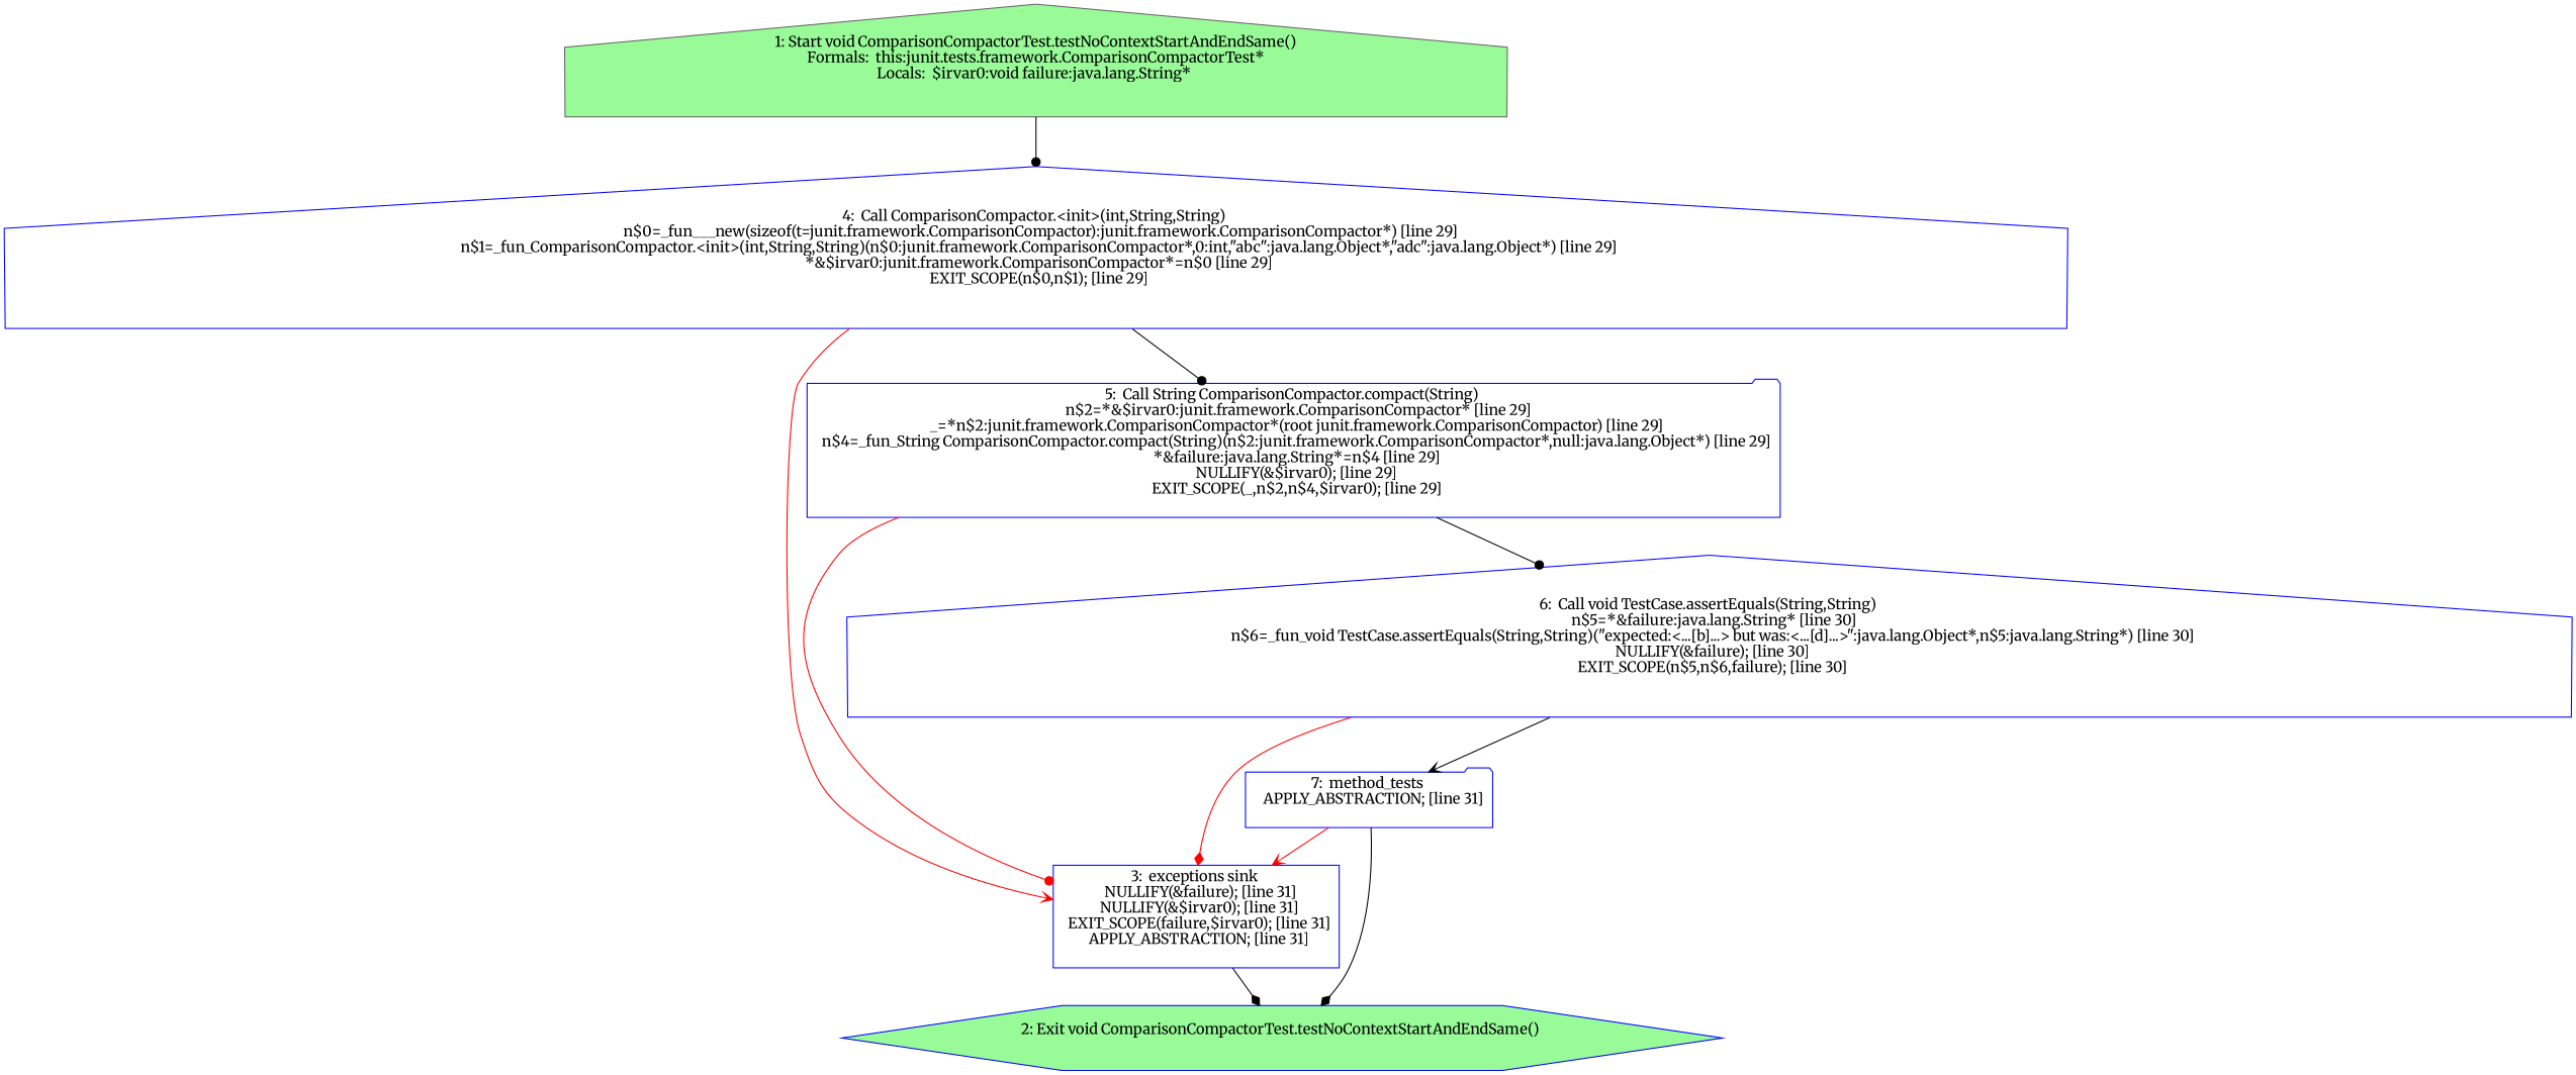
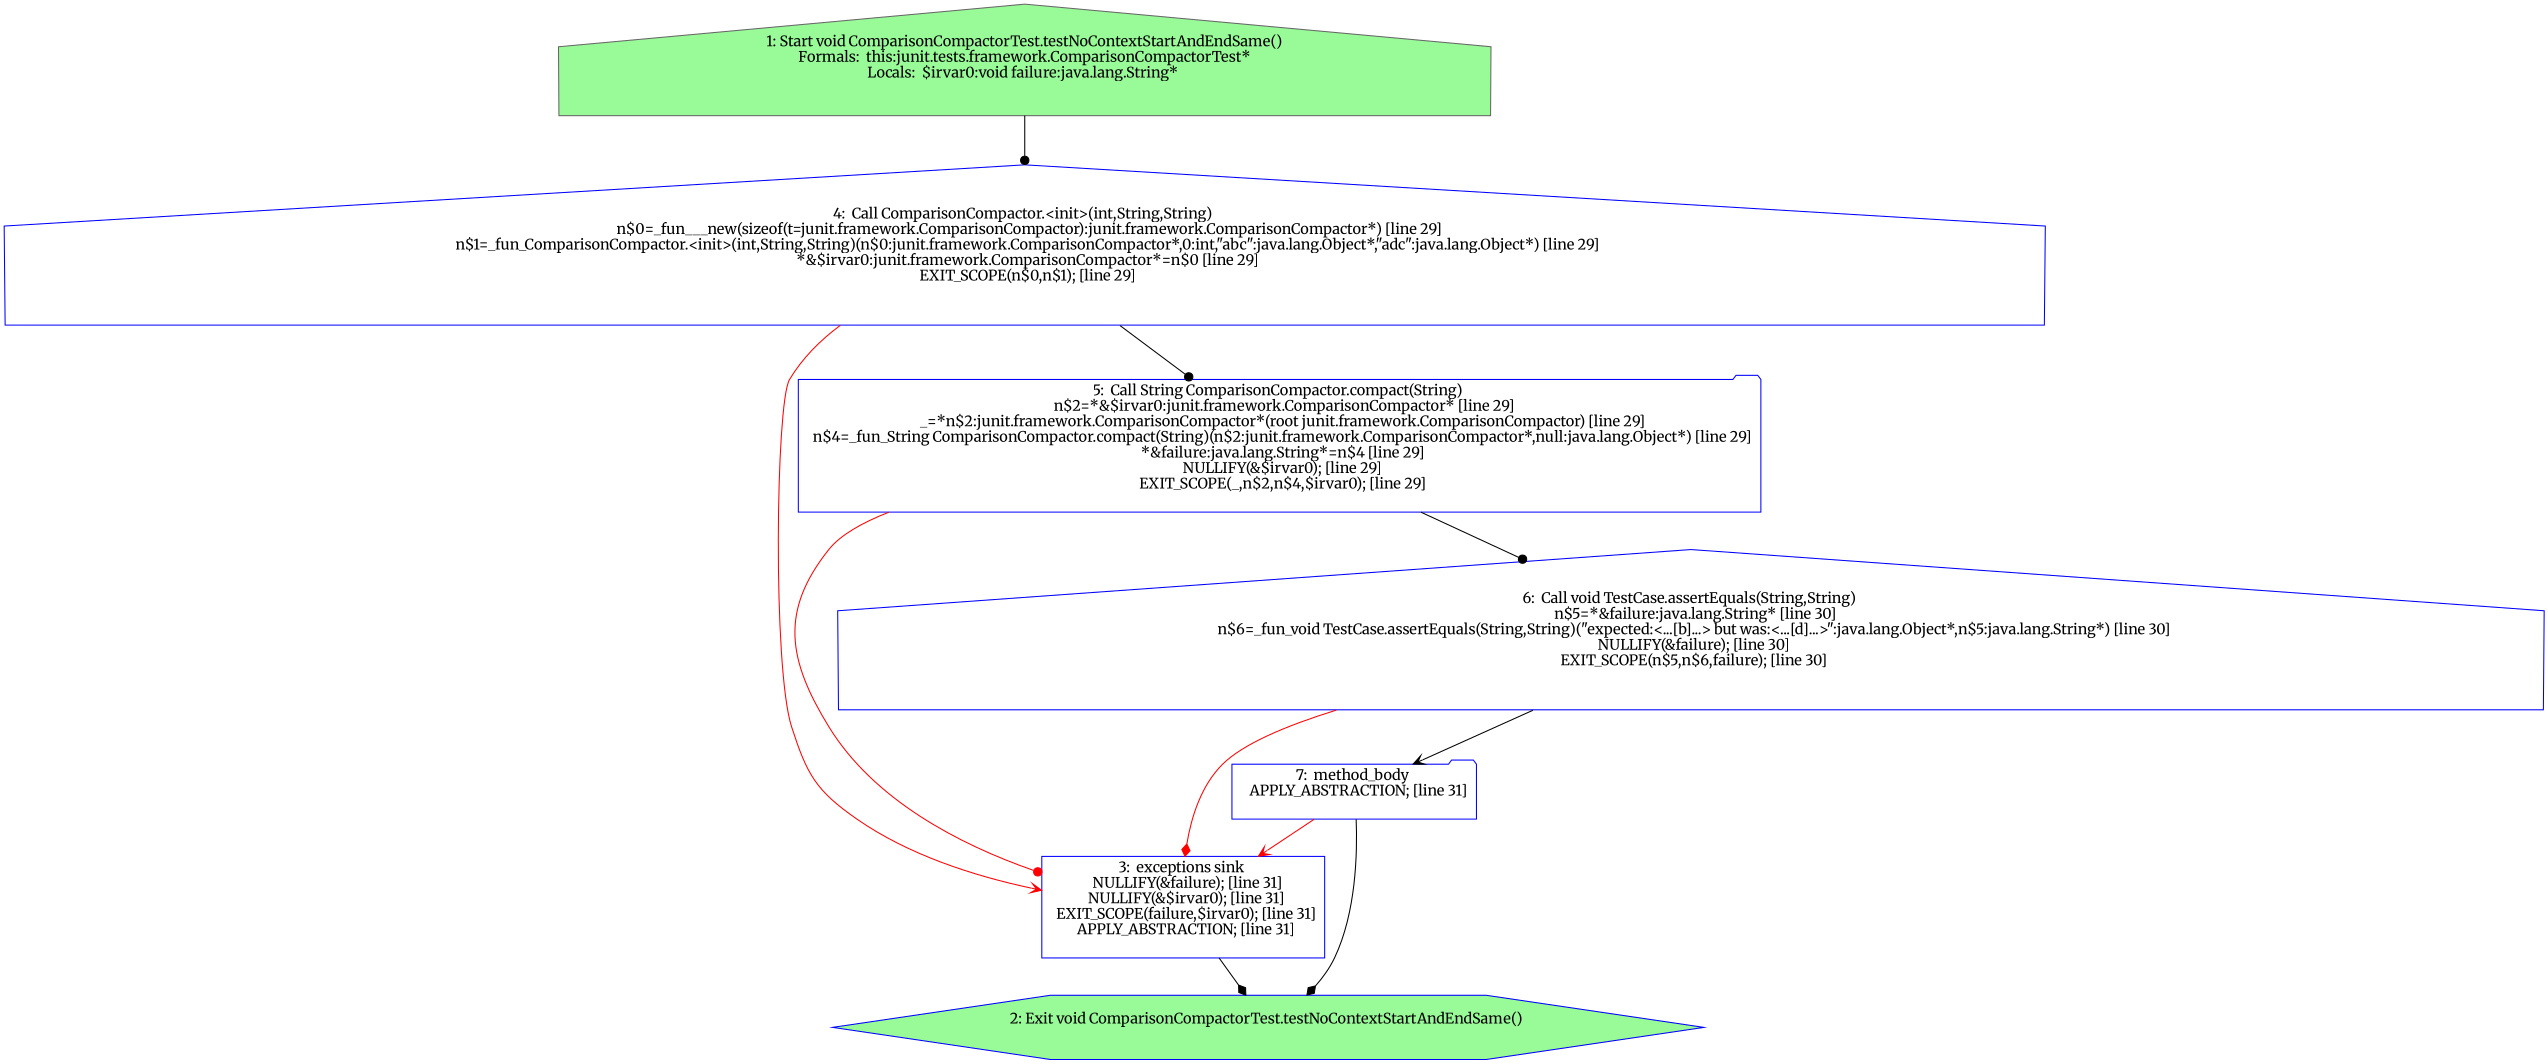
  digraph {
    fontname=Merriweather
    node [color=blue style=filled fillcolor=white shape=house fontname=Merriweather]
    edge [arrowhead=dot fontname=Merriweather]
    n1 [color=gray40 label="1: Start void ComparisonCompactorTest.testNoContextStartAndEndSame()\nFormals:  this:junit.tests.framework.ComparisonCompactorTest*\nLocals:  $irvar0:void failure:java.lang.String* \n  " fillcolor=palegreen]
    n2 [label="4:  Call ComparisonCompactor.<init>(int,String,String) \n   n$0=_fun___new(sizeof(t=junit.framework.ComparisonCompactor):junit.framework.ComparisonCompactor*) [line 29]\n  n$1=_fun_ComparisonCompactor.<init>(int,String,String)(n$0:junit.framework.ComparisonCompactor*,0:int,\"abc\":java.lang.Object*,\"adc\":java.lang.Object*) [line 29]\n  *&$irvar0:junit.framework.ComparisonCompactor*=n$0 [line 29]\n  EXIT_SCOPE(n$0,n$1); [line 29]\n "]
    n3 [label="3:  exceptions sink \n   NULLIFY(&failure); [line 31]\n  NULLIFY(&$irvar0); [line 31]\n  EXIT_SCOPE(failure,$irvar0); [line 31]\n  APPLY_ABSTRACTION; [line 31]\n " shape=box]
    n4 [label="5:  Call String ComparisonCompactor.compact(String) \n   n$2=*&$irvar0:junit.framework.ComparisonCompactor* [line 29]\n  _=*n$2:junit.framework.ComparisonCompactor*(root junit.framework.ComparisonCompactor) [line 29]\n  n$4=_fun_String ComparisonCompactor.compact(String)(n$2:junit.framework.ComparisonCompactor*,null:java.lang.Object*) [line 29]\n  *&failure:java.lang.String*=n$4 [line 29]\n  NULLIFY(&$irvar0); [line 29]\n  EXIT_SCOPE(_,n$2,n$4,$irvar0); [line 29]\n " shape=folder]
    n5 [label="2: Exit void ComparisonCompactorTest.testNoContextStartAndEndSame() \n  " fillcolor=palegreen shape=hexagon]
    n6 [label="6:  Call void TestCase.assertEquals(String,String) \n   n$5=*&failure:java.lang.String* [line 30]\n  n$6=_fun_void TestCase.assertEquals(String,String)(\"expected:<...[b]...> but was:<...[d]...>\":java.lang.Object*,n$5:java.lang.String*) [line 30]\n  NULLIFY(&failure); [line 30]\n  EXIT_SCOPE(n$5,n$6,failure); [line 30]\n "]
-   n7 [label="7:  method_tests \n   APPLY_ABSTRACTION; [line 31]\n " shape=folder]
+   n7 [label="7:  method_body \n   APPLY_ABSTRACTION; [line 31]\n " shape=folder]
    n1 -> n2
    n2 -> n3 [color=red arrowhead=vee]
    n2 -> n4
    n3 -> n5 [arrowhead=diamond]
    n4 -> n3 [color=red]
    n4 -> n6
    n6 -> n3 [color=red arrowhead=diamond]
    n6 -> n7 [arrowhead=vee]
    n7 -> n3 [color=red arrowhead=vee]
    n7 -> n5 [arrowhead=diamond]
  }
